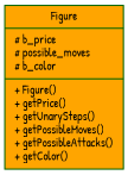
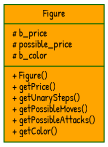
  digraph {
    fontname="Patrick Hand"
-   n1 [color=darkgreen fillcolor=orange fontcolor=black fontname="Patrick Hand" fontsize=10 height=0.2 label="{Figure\n|# b_price\l# possible_moves\l# b_color\l|+ Figure()\l+ getPrice()\l+ getUnarySteps()\l+ getPossibleMoves()\l+ getPossibleAttacks()\l+ getColor()\l}" shape=record style=filled width=0.4]
+   n1 [color=darkgreen fillcolor=orange fontcolor=black fontname="Patrick Hand" fontsize=10 height=0.2 label="{Figure\n|# b_price\l# possible_price\l# b_color\l|+ Figure()\l+ getPrice()\l+ getUnarySteps()\l+ getPossibleMoves()\l+ getPossibleAttacks()\l+ getColor()\l}" shape=record style=filled width=0.4]
  }
